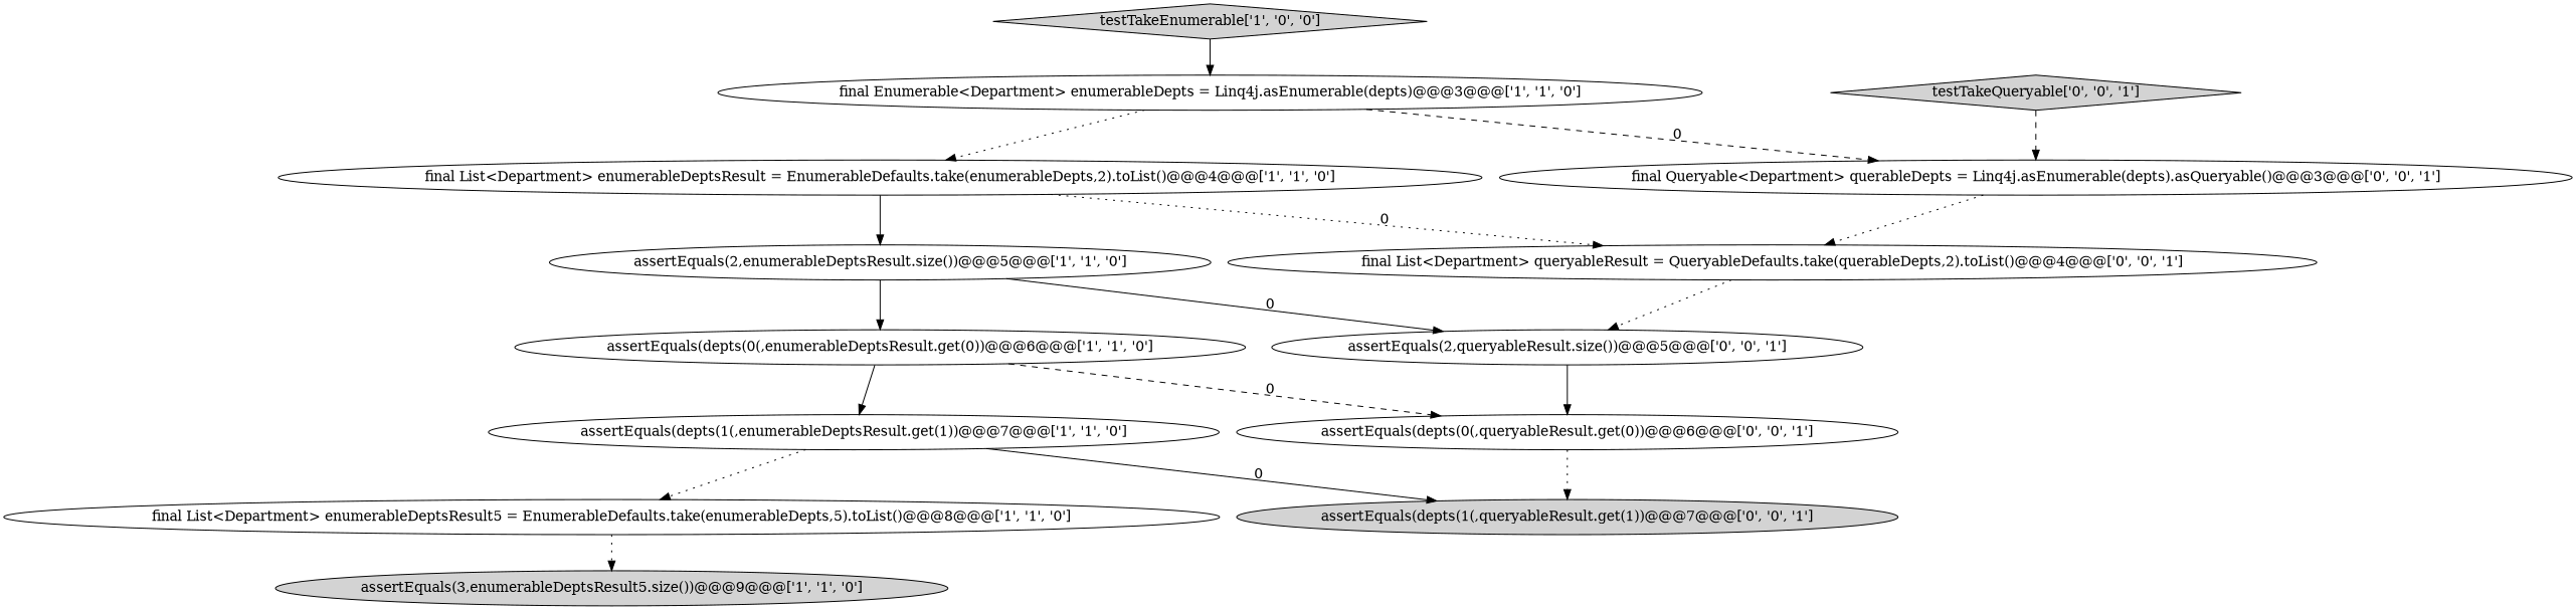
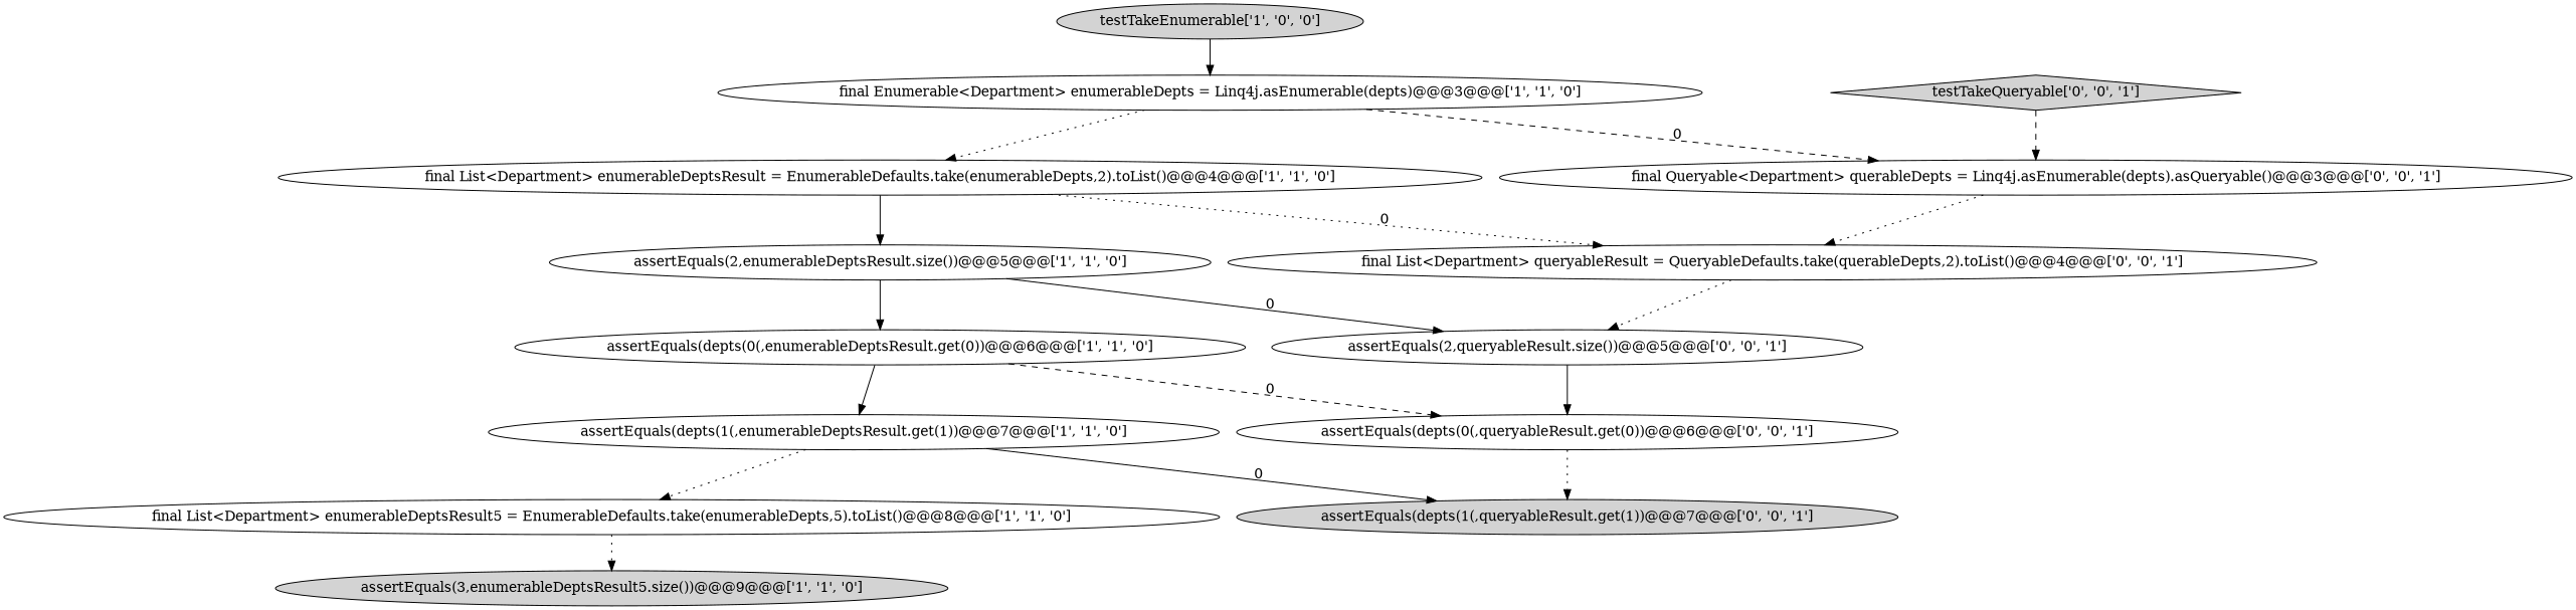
  digraph {
    node [fillcolor=white shape=ellipse style=filled]
    edge [style=solid]
    n1 [label="assertEquals(2,enumerableDeptsResult.size())@@@5@@@['1', '1', '0']"]
    n2 [label="assertEquals(2,queryableResult.size())@@@5@@@['0', '0', '1']"]
    n3 [label="assertEquals(depts(0(,enumerableDeptsResult.get(0))@@@6@@@['1', '1', '0']"]
    n4 [label="assertEquals(depts(0(,queryableResult.get(0))@@@6@@@['0', '0', '1']"]
    n5 [label="assertEquals(depts(1(,enumerableDeptsResult.get(1))@@@7@@@['1', '1', '0']"]
    n6 [label="final Queryable<Department> querableDepts = Linq4j.asEnumerable(depts).asQueryable()@@@3@@@['0', '0', '1']"]
    n7 [label="final List<Department> queryableResult = QueryableDefaults.take(querableDepts,2).toList()@@@4@@@['0', '0', '1']"]
    n8 [label="final List<Department> enumerableDeptsResult5 = EnumerableDefaults.take(enumerableDepts,5).toList()@@@8@@@['1', '1', '0']"]
    n9 [fillcolor=lightgray label="assertEquals(3,enumerableDeptsResult5.size())@@@9@@@['1', '1', '0']"]
    n10 [label="final List<Department> enumerableDeptsResult = EnumerableDefaults.take(enumerableDepts,2).toList()@@@4@@@['1', '1', '0']"]
    n11 [fillcolor=lightgray label="assertEquals(depts(1(,queryableResult.get(1))@@@7@@@['0', '0', '1']"]
-   n12 [fillcolor=lightgray label="testTakeEnumerable['1', '0', '0']" shape=diamond]
+   n12 [fillcolor=lightgray label="testTakeEnumerable['1', '0', '0']"]
    n13 [label="final Enumerable<Department> enumerableDepts = Linq4j.asEnumerable(depts)@@@3@@@['1', '1', '0']"]
    n14 [fillcolor=lightgray label="testTakeQueryable['0', '0', '1']" shape=diamond]
    n1 -> n2 [label=0]
    n1 -> n3
    n2 -> n4
    n3 -> n4 [label=0 style=dashed]
    n3 -> n5
    n4 -> n11 [style=dotted]
    n5 -> n8 [style=dotted]
    n5 -> n11 [label=0]
    n6 -> n7 [style=dotted]
    n7 -> n2 [style=dotted]
    n8 -> n9 [style=dotted]
    n10 -> n1
    n10 -> n7 [label=0 style=dotted]
    n12 -> n13
    n13 -> n6 [label=0 style=dashed]
    n13 -> n10 [style=dotted]
    n14 -> n6 [style=dashed]
  }
